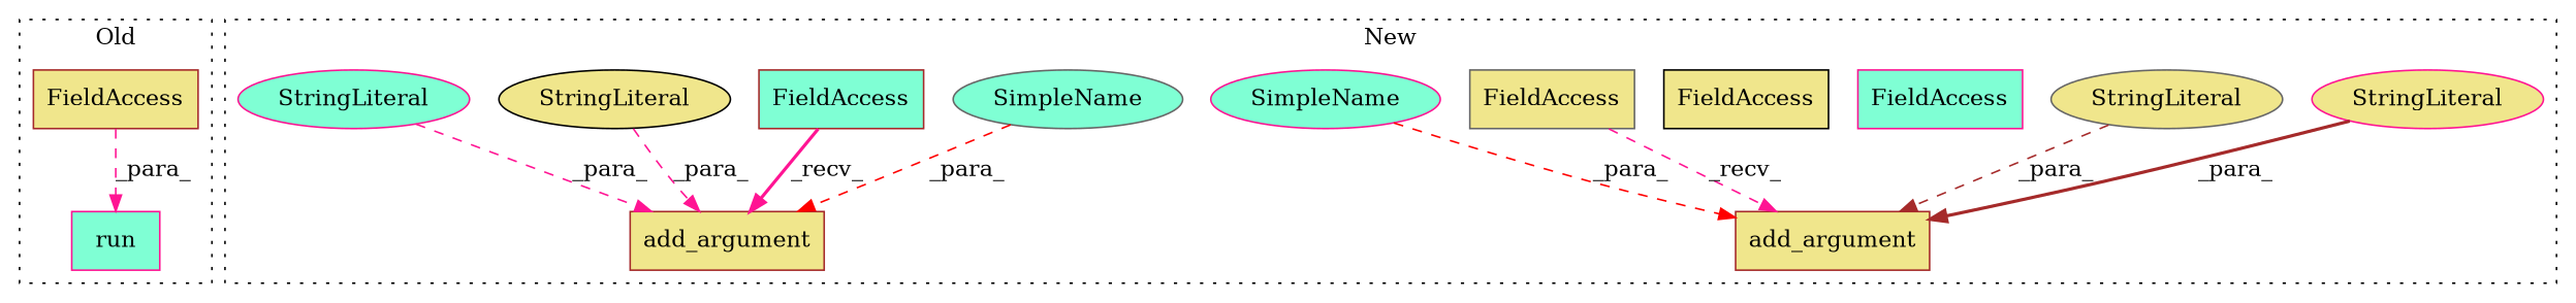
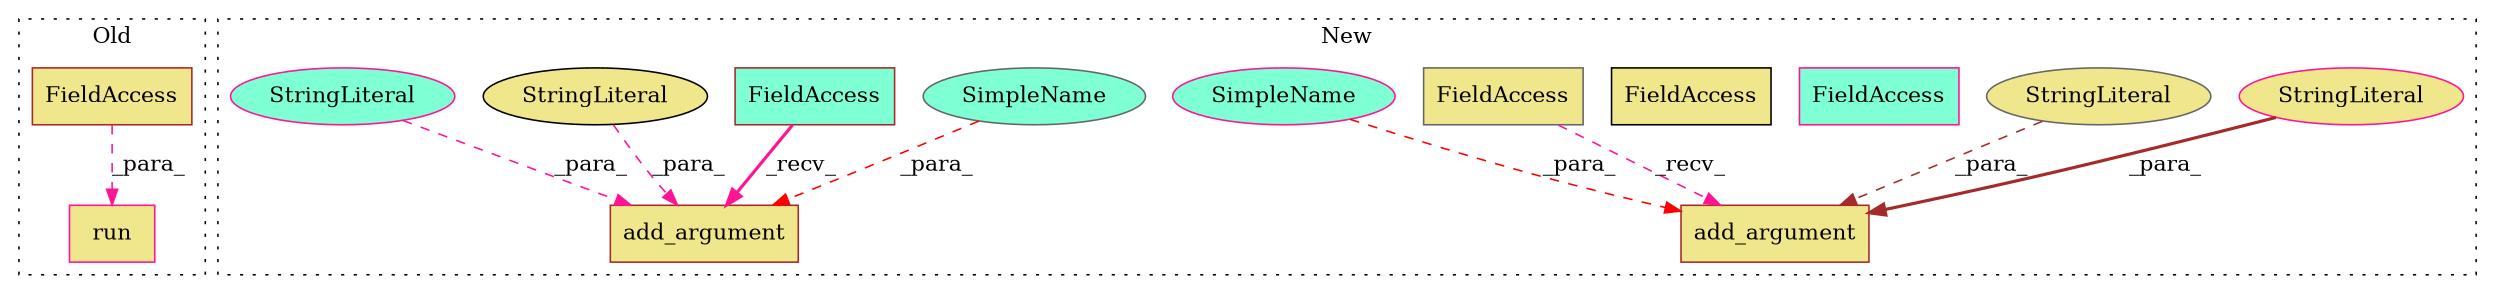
  digraph {
    node [a=22 l=6 s=5343 shape=box style=filled fillcolor=khaki color=deeppink]
    edge [color=deeppink style=dashed]
-   n1 [a=32 l="4,1" label=run s="4273,4307" fillcolor=aquamarine]
+   n1 [a=32 l="4,1" label=run s="4273,4307"]
    n2 [l=4 label=FieldAccess s=4294 color=brown]
    n3 [a=32 l="13,1" label=add_argument s="5350,5539" color=brown]
    n4 [a=45 l=143 label=StringLiteral s=5396 shape=ellipse]
    n5 [a=45 l=8 label=StringLiteral s=5387 shape=ellipse color=gray40]
    n6 [label=FieldAccess fillcolor=aquamarine]
    n7 [label=FieldAccess s=5015 color=black]
    n8 [a=32 l="13,1" label=add_argument s="5022,5334" color=brown]
    n9 [a=45 l=16 label=StringLiteral s=5035 shape=ellipse color=black]
    n10 [a=45 l=3 label=StringLiteral s=5059 shape=ellipse fillcolor=aquamarine]
    n11 [label=FieldAccess color=gray40]
    n12 [label=FieldAccess s=5015 fillcolor=aquamarine color=brown]
    n13 [a=42 label=SimpleName s=5380 shape=ellipse fillcolor=aquamarine]
    n14 [a=42 label=SimpleName s=5052 shape=ellipse fillcolor=aquamarine color=gray40]
    subgraph cluster_1 {
      label=Old
      style=dotted
      n1
      n2
    }
    subgraph cluster_2 {
      label=New
      style=dotted
      n3
      n4
      n5
      n6
      n7
      n8
      n9
      n10
      n11
      n12
      n13
      n14
    }
    n2 -> n1 [label=_para_]
    n4 -> n3 [label=_para_ color=brown style=bold]
    n5 -> n3 [label=_para_ color=brown]
    n9 -> n8 [label=_para_]
    n10 -> n8 [label=_para_]
    n11 -> n3 [label=_recv_]
    n12 -> n8 [label=_recv_ style=bold]
    n13 -> n3 [label=_para_ color=red]
    n14 -> n8 [label=_para_ color=red]
  }
